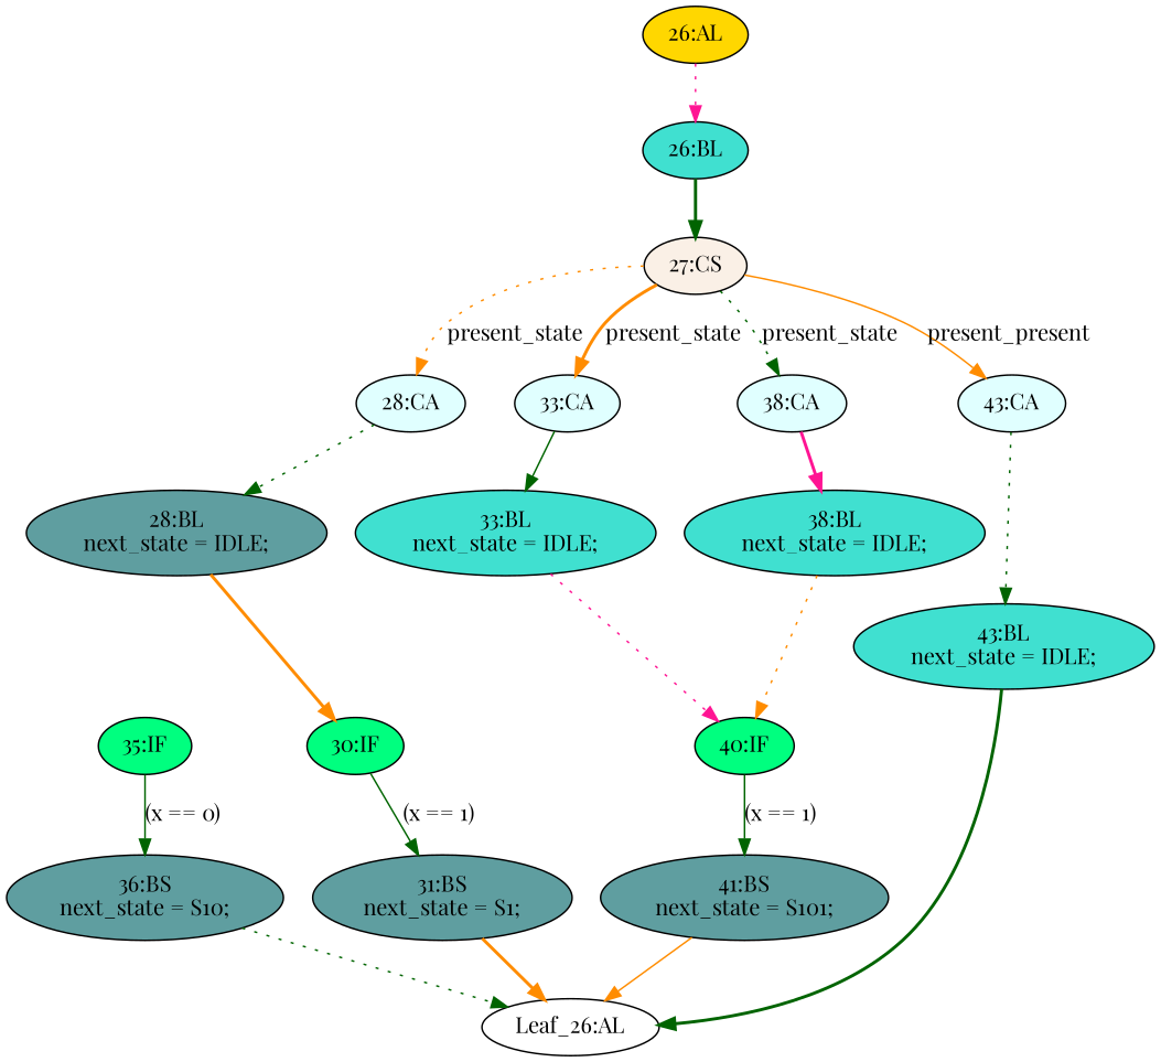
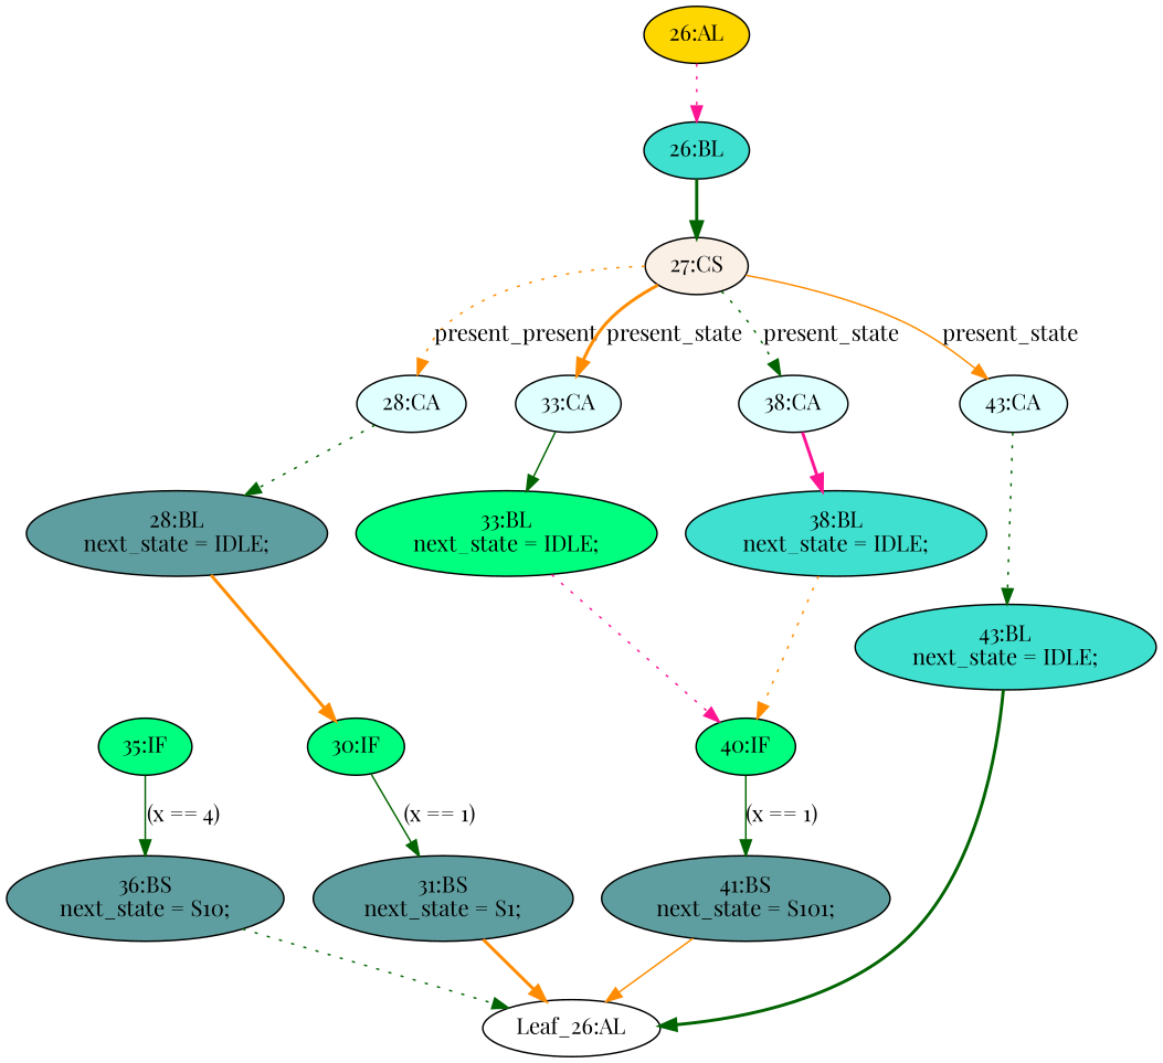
  strict digraph {
    fontname="Playfair Display"
    node [fillcolor=turquoise fontname="Playfair Display" statements="[]" style=filled typ=Block]
    edge [color=darkgreen cond="[]" fontname="Playfair Display" lineno=None style=dotted]
-   n1 [ast="<pyverilog.vparser.ast.Block object at 0x7fd1c47e8e10>" label="33:BL\nnext_state = IDLE;" statements="[<pyverilog.vparser.ast.BlockingSubstitution object at 0x7fd1c47e8cd0>]"]
+   n1 [ast="<pyverilog.vparser.ast.Block object at 0x7fd1c47e8e10>" fillcolor=springgreen label="33:BL\nnext_state = IDLE;" statements="[<pyverilog.vparser.ast.BlockingSubstitution object at 0x7fd1c47e8cd0>]"]
    n2 [ast="<pyverilog.vparser.ast.IfStatement object at 0x7fd1c47cc510>" fillcolor=springgreen label="40:IF" typ=IfStatement]
    n3 [ast="<pyverilog.vparser.ast.IfStatement object at 0x7fd1c47e8a90>" fillcolor=springgreen label="35:IF" typ=IfStatement]
    n4 [ast="<pyverilog.vparser.ast.BlockingSubstitution object at 0x7fd1c47e8ad0>" fillcolor=cadetblue label="36:BS\nnext_state = S10;" statements="[<pyverilog.vparser.ast.BlockingSubstitution object at 0x7fd1c47e8ad0>]" typ=BlockingSubstitution]
    n5 [def_var="['next_state']" label="Leaf_26:AL" fillcolor="" statements="" style="" typ=""]
    n6 [ast="<pyverilog.vparser.ast.Always object at 0x7fd1c47e8e90>" clk_sens=False fillcolor=gold label="26:AL" sens="[]" typ=Always use_var="['x', 'present_state']"]
    n7 [ast="<pyverilog.vparser.ast.Block object at 0x7fd1c47e8f50>" label="26:BL"]
    n8 [ast="<pyverilog.vparser.ast.CaseStatement object at 0x7fd1c47e8f90>" fillcolor=linen label="27:CS" typ=CaseStatement]
    n9 [ast="<pyverilog.vparser.ast.Case object at 0x7fd1c47cc090>" fillcolor=lightcyan label="28:CA" typ=Case]
    n10 [ast="<pyverilog.vparser.ast.Case object at 0x7fd1c47cc290>" fillcolor=lightcyan label="33:CA" typ=Case]
    n11 [ast="<pyverilog.vparser.ast.Case object at 0x7fd1c47cc310>" fillcolor=lightcyan label="38:CA" typ=Case]
    n12 [ast="<pyverilog.vparser.ast.Case object at 0x7fd1c47cc750>" fillcolor=lightcyan label="43:CA" typ=Case]
    n13 [ast="<pyverilog.vparser.ast.Block object at 0x7fd1c47cc110>" fillcolor=cadetblue label="28:BL\nnext_state = IDLE;" statements="[<pyverilog.vparser.ast.BlockingSubstitution object at 0x7fd1c47cc150>]"]
    n14 [ast="<pyverilog.vparser.ast.IfStatement object at 0x7fd1c47e8490>" fillcolor=springgreen label="30:IF" typ=IfStatement]
    n15 [ast="<pyverilog.vparser.ast.BlockingSubstitution object at 0x7fd1c47e8850>" fillcolor=cadetblue label="31:BS\nnext_state = S1;" statements="[<pyverilog.vparser.ast.BlockingSubstitution object at 0x7fd1c47e8850>]" typ=BlockingSubstitution]
    n16 [ast="<pyverilog.vparser.ast.BlockingSubstitution object at 0x7fd1c47cc550>" fillcolor=cadetblue label="41:BS\nnext_state = S101;" statements="[<pyverilog.vparser.ast.BlockingSubstitution object at 0x7fd1c47cc550>]" typ=BlockingSubstitution]
    n17 [ast="<pyverilog.vparser.ast.Block object at 0x7fd1c47cc390>" label="38:BL\nnext_state = IDLE;" statements="[<pyverilog.vparser.ast.BlockingSubstitution object at 0x7fd1c47cc3d0>]"]
    n18 [ast="<pyverilog.vparser.ast.Block object at 0x7fd1c47cc7d0>" label="43:BL\nnext_state = IDLE;" statements="[<pyverilog.vparser.ast.BlockingSubstitution object at 0x7fd1c47cc810>]"]
    n1 -> n2 [color=deeppink]
    n2 -> n16 [cond="['x']" label="(x == 1)" lineno=40 style=solid]
-   n3 -> n4 [cond="['x']" label="(x == 0)" lineno=35 style=solid]
+   n3 -> n4 [cond="['x']" label="(x == 4)" lineno=35 style=solid]
    n4 -> n5
    n6 -> n7 [color=deeppink]
    n7 -> n8 [style=bold]
-   n8 -> n9 [color=darkorange cond="['present_state']" label=present_state lineno=27]
+   n8 -> n9 [color=darkorange cond="['present_state']" label=present_present lineno=27]
    n8 -> n10 [color=darkorange cond="['present_state']" label=present_state lineno=27 style=bold]
    n8 -> n11 [cond="['present_state']" label=present_state lineno=27]
-   n8 -> n12 [color=darkorange cond="['present_state']" label=present_present lineno=27 style=solid]
+   n8 -> n12 [color=darkorange cond="['present_state']" label=present_state lineno=27 style=solid]
    n9 -> n13
    n10 -> n1 [style=solid]
    n11 -> n17 [color=deeppink style=bold]
    n12 -> n18
    n13 -> n14 [color=darkorange style=bold]
    n14 -> n15 [cond="['x']" label="(x == 1)" lineno=30 style=solid]
    n15 -> n5 [color=darkorange style=bold]
    n16 -> n5 [color=darkorange style=solid]
    n17 -> n2 [color=darkorange]
    n18 -> n5 [style=bold]
  }
